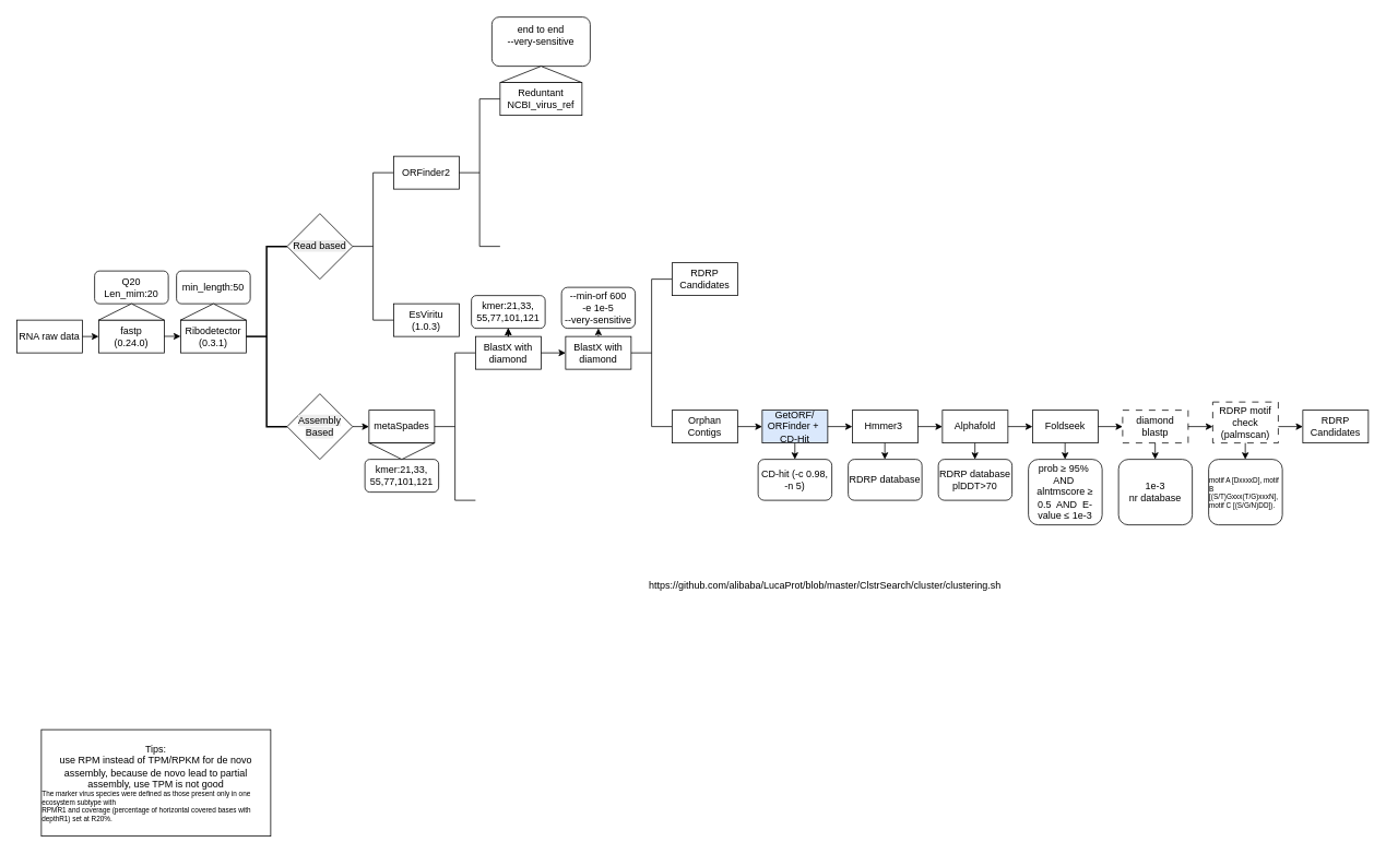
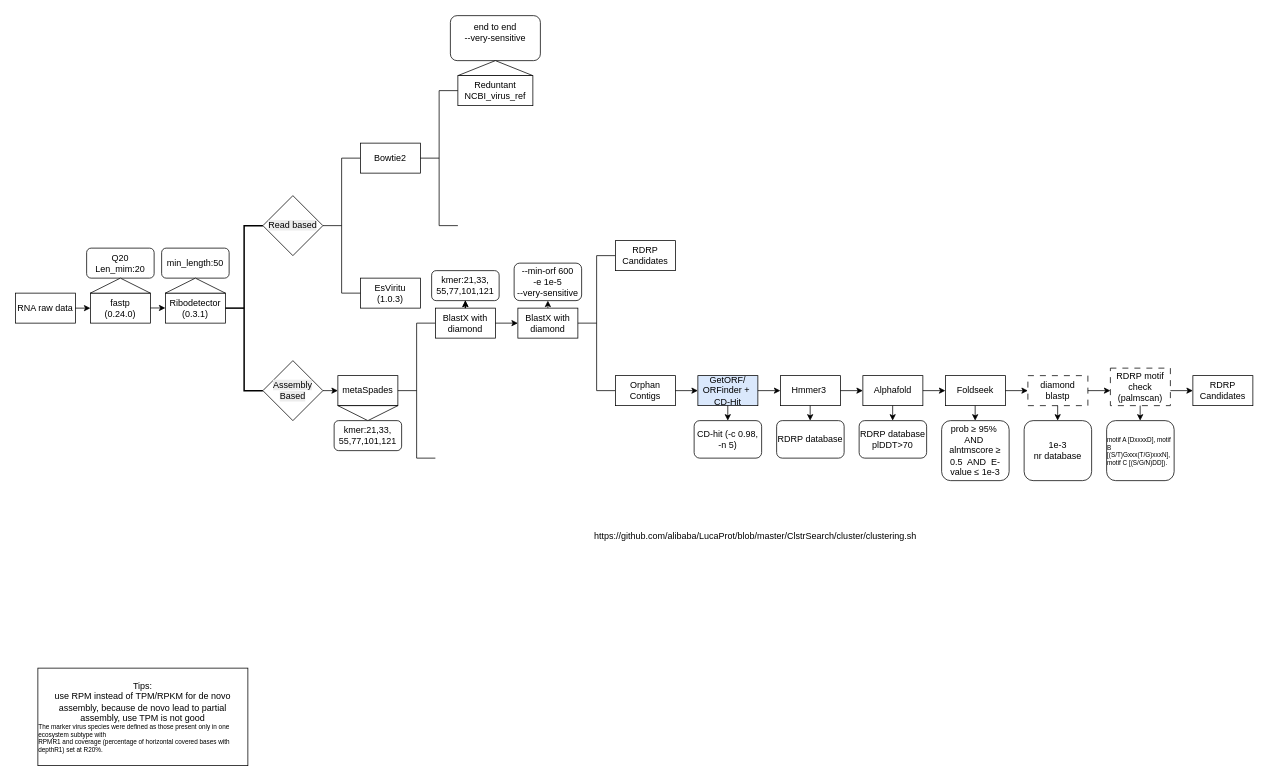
  <mxCell id="0" />
  <mxCell id="1" parent="0" />
  <mxCell id="2" value="RNA raw data" style="rounded=0;whiteSpace=wrap;html=1;" parent="1" vertex="1"><mxGeometry x="20" y="390" width="80" height="40" as="geometry" /></mxCell>
  <mxCell id="3" value="fastp&lt;div&gt;(0.24.0)&lt;/div&gt;" style="rounded=0;whiteSpace=wrap;html=1;" parent="1" vertex="1"><mxGeometry x="120" y="390" width="80" height="40" as="geometry" /></mxCell>
  <mxCell id="4" value="" style="endArrow=classic;html=1;rounded=0;exitX=1;exitY=0.5;exitDx=0;exitDy=0;entryX=0;entryY=0.5;entryDx=0;entryDy=0;" parent="1" source="2" target="3" edge="1"><mxGeometry width="50" height="50" relative="1" as="geometry"><mxPoint x="340" y="600" as="sourcePoint" /><mxPoint x="390" y="550" as="targetPoint" /></mxGeometry></mxCell>
  <mxCell id="5" value="&lt;span style=&quot;background-color: transparent; color: light-dark(rgb(0, 0, 0), rgb(255, 255, 255));&quot;&gt;Q20&lt;/span&gt;&lt;div&gt;Len_mim:20&lt;/div&gt;" style="rounded=1;whiteSpace=wrap;html=1;" parent="1" vertex="1"><mxGeometry x="115" width="90" height="40" as="geometry" y="330" /></mxCell>
  <mxCell id="6" value="" style="triangle;whiteSpace=wrap;html=1;rotation=-90;" parent="1" vertex="1"><mxGeometry x="150" y="340" width="20" height="80" as="geometry" /></mxCell>
  <mxCell id="7" value="" style="endArrow=classic;html=1;rounded=0;exitX=1;exitY=0.5;exitDx=0;exitDy=0;entryX=0;entryY=0.5;entryDx=0;entryDy=0;" parent="1" edge="1"><mxGeometry width="50" height="50" relative="1" as="geometry"><mxPoint x="200" y="409.81" as="sourcePoint" /><mxPoint x="220" y="409.81" as="targetPoint" /></mxGeometry></mxCell>
  <mxCell id="8" value="Ribodetector&lt;div&gt;(0.3.1)&lt;/div&gt;" style="rounded=0;whiteSpace=wrap;html=1;" parent="1" vertex="1"><mxGeometry x="220" y="390" width="80" height="40" as="geometry" /></mxCell>
  <mxCell id="9" value="min_length:50" style="rounded=1;whiteSpace=wrap;html=1;" parent="1" vertex="1"><mxGeometry x="215" width="90" height="40" as="geometry" y="330" /></mxCell>
  <mxCell id="10" value="" style="triangle;whiteSpace=wrap;html=1;rotation=-90;" parent="1" vertex="1"><mxGeometry x="250" y="340" width="20" height="80" as="geometry" /></mxCell>
  <mxCell id="11" value="" style="strokeWidth=2;html=1;shape=mxgraph.flowchart.annotation_2;align=left;labelPosition=right;pointerEvents=1;" parent="1" vertex="1"><mxGeometry x="300" y="300" width="50" height="220" as="geometry" /></mxCell>
  <mxCell id="12" value="&lt;meta charset=&quot;utf-8&quot;&gt;&lt;span style=&quot;color: rgb(0, 0, 0); font-family: Helvetica; font-size: 12px; font-style: normal; font-variant-ligatures: normal; font-variant-caps: normal; font-weight: 400; letter-spacing: normal; orphans: 2; text-align: center; text-indent: 0px; text-transform: none; widows: 2; word-spacing: 0px; -webkit-text-stroke-width: 0px; white-space: normal; background-color: rgb(236, 236, 236); text-decoration-thickness: initial; text-decoration-style: initial; text-decoration-color: initial; display: inline !important; float: none;&quot;&gt;Read based&lt;/span&gt;" style="rhombus;whiteSpace=wrap;html=1;" parent="1" vertex="1"><mxGeometry x="350" y="260" width="80" height="80" as="geometry" /></mxCell>
  <mxCell id="13" value="EsViritu&lt;div&gt;(1.0.3)&lt;/div&gt;" style="rounded=0;whiteSpace=wrap;html=1;" parent="1" vertex="1"><mxGeometry x="480" y="370" width="80" height="40" as="geometry" /></mxCell>
  <mxCell id="14" value="" style="strokeWidth=1;html=1;shape=mxgraph.flowchart.annotation_2;align=left;labelPosition=right;pointerEvents=1;" parent="1" vertex="1"><mxGeometry x="430" y="210" width="50" height="180" as="geometry" /></mxCell>
- <mxCell id="15" value="ORFinder2" style="rounded=0;whiteSpace=wrap;html=1;" parent="1" vertex="1"><mxGeometry x="480" y="190" width="80" height="40" as="geometry" /></mxCell>
+ <mxCell id="15" value="Bowtie2" style="rounded=0;whiteSpace=wrap;html=1;" parent="1" vertex="1"><mxGeometry x="480" y="190" width="80" height="40" as="geometry" /></mxCell>
  <mxCell id="16" value="&lt;div&gt;end to end&lt;/div&gt;--very-sensitive&lt;div&gt;&lt;br&gt;&lt;/div&gt;" style="rounded=1;whiteSpace=wrap;html=1;" parent="1" vertex="1"><mxGeometry x="600" y="20" width="120" height="60" as="geometry" /></mxCell>
  <mxCell id="17" value="" style="triangle;whiteSpace=wrap;html=1;rotation=-90;" parent="1" vertex="1"><mxGeometry x="650" y="40" width="20" height="100" as="geometry" /></mxCell>
  <mxCell id="18" value="" style="strokeWidth=1;html=1;shape=mxgraph.flowchart.annotation_2;align=left;labelPosition=right;pointerEvents=1;" parent="1" vertex="1"><mxGeometry x="560" y="120" width="50" height="180" as="geometry" /></mxCell>
  <mxCell id="19" value="Reduntant&lt;div&gt;NCBI_virus_ref&lt;/div&gt;" style="rounded=0;whiteSpace=wrap;html=1;" parent="1" vertex="1"><mxGeometry x="610" y="100" width="100" height="40" as="geometry" /></mxCell>
  <mxCell id="20" value="&lt;span style=&quot;color: rgb(0, 0, 0); font-family: Helvetica; font-size: 12px; font-style: normal; font-variant-ligatures: normal; font-variant-caps: normal; font-weight: 400; letter-spacing: normal; orphans: 2; text-align: center; text-indent: 0px; text-transform: none; widows: 2; word-spacing: 0px; -webkit-text-stroke-width: 0px; white-space: normal; background-color: rgb(236, 236, 236); text-decoration-thickness: initial; text-decoration-style: initial; text-decoration-color: initial; float: none; display: inline !important;&quot;&gt;Assembly&lt;/span&gt;&lt;div&gt;&lt;span style=&quot;color: rgb(0, 0, 0); font-family: Helvetica; font-size: 12px; font-style: normal; font-variant-ligatures: normal; font-variant-caps: normal; font-weight: 400; letter-spacing: normal; orphans: 2; text-align: center; text-indent: 0px; text-transform: none; widows: 2; word-spacing: 0px; -webkit-text-stroke-width: 0px; white-space: normal; background-color: rgb(236, 236, 236); text-decoration-thickness: initial; text-decoration-style: initial; text-decoration-color: initial; float: none; display: inline !important;&quot;&gt;Based&lt;/span&gt;&lt;/div&gt;" style="rhombus;whiteSpace=wrap;html=1;" parent="1" vertex="1"><mxGeometry x="350" y="480" width="80" height="80" as="geometry" /></mxCell>
  <mxCell id="21" value="metaSpades" style="rounded=0;whiteSpace=wrap;html=1;" parent="1" vertex="1"><mxGeometry x="450" y="500" width="80" height="40" as="geometry" /></mxCell>
  <mxCell id="22" value="" style="endArrow=classic;html=1;rounded=0;exitX=1;exitY=0.5;exitDx=0;exitDy=0;entryX=0;entryY=0.5;entryDx=0;entryDy=0;" parent="1" edge="1"><mxGeometry width="50" height="50" relative="1" as="geometry"><mxPoint x="430" y="520" as="sourcePoint" /><mxPoint x="450" y="520" as="targetPoint" /></mxGeometry></mxCell>
  <mxCell id="23" value="kmer:21,33,&lt;div&gt;55,77,101,121&lt;/div&gt;" style="rounded=1;whiteSpace=wrap;html=1;" parent="1" vertex="1"><mxGeometry x="445" y="560" width="90" height="40" as="geometry" /></mxCell>
  <mxCell id="24" value="" style="triangle;whiteSpace=wrap;html=1;rotation=90;" parent="1" vertex="1"><mxGeometry x="480" y="510" width="20" height="80" as="geometry" /></mxCell>
  <mxCell id="25" value="" style="strokeWidth=1;html=1;shape=mxgraph.flowchart.annotation_2;align=left;labelPosition=right;pointerEvents=1;" parent="1" vertex="1"><mxGeometry x="530" y="430" width="50" height="180" as="geometry" /></mxCell>
  <mxCell id="26" value="" style="edgeStyle=orthogonalEdgeStyle;rounded=0;orthogonalLoop=1;jettySize=auto;html=1;" parent="1" source="27" target="28" edge="1"><mxGeometry relative="1" as="geometry" /></mxCell>
  <mxCell id="27" value="BlastX with diamond" style="rounded=0;whiteSpace=wrap;html=1;" parent="1" vertex="1"><mxGeometry x="580" y="410" width="80" height="40" as="geometry" /></mxCell>
  <mxCell id="28" value="kmer:21,33,&lt;div&gt;55,77,101,121&lt;/div&gt;" style="rounded=1;whiteSpace=wrap;html=1;" parent="1" vertex="1"><mxGeometry x="575" y="360" width="90" height="40" as="geometry" /></mxCell>
  <mxCell id="29" value="" style="endArrow=classic;html=1;rounded=0;entryX=0.5;entryY=1;entryDx=0;entryDy=0;exitX=0.5;exitY=0;exitDx=0;exitDy=0;" parent="1" source="27" target="28" edge="1"><mxGeometry width="50" height="50" relative="1" as="geometry"><mxPoint x="670" y="490" as="sourcePoint" /><mxPoint x="720" y="440" as="targetPoint" /></mxGeometry></mxCell>
  <mxCell id="30" value="" style="endArrow=classic;html=1;rounded=0;exitX=1;exitY=0.5;exitDx=0;exitDy=0;" parent="1" edge="1"><mxGeometry width="50" height="50" relative="1" as="geometry"><mxPoint x="660" y="430" as="sourcePoint" /><mxPoint x="690" y="430" as="targetPoint" /></mxGeometry></mxCell>
  <mxCell id="31" value="BlastX with diamond" style="rounded=0;whiteSpace=wrap;html=1;" parent="1" vertex="1"><mxGeometry x="690" y="410" width="80" height="40" as="geometry" /></mxCell>
  <mxCell id="32" value="--min-orf 600&lt;div&gt;-e 1e-5&lt;/div&gt;&lt;div&gt;--very-sensitive&lt;/div&gt;" style="rounded=1;whiteSpace=wrap;html=1;" parent="1" vertex="1"><mxGeometry x="685" y="350" width="90" height="50" as="geometry" /></mxCell>
  <mxCell id="33" value="" style="endArrow=classic;html=1;rounded=0;entryX=0.5;entryY=1;entryDx=0;entryDy=0;exitX=0.5;exitY=0;exitDx=0;exitDy=0;" parent="1" target="32" edge="1"><mxGeometry width="50" height="50" relative="1" as="geometry"><mxPoint x="730" y="410" as="sourcePoint" /><mxPoint x="830" y="440" as="targetPoint" /></mxGeometry></mxCell>
  <mxCell id="34" value="" style="strokeWidth=1;html=1;shape=mxgraph.flowchart.annotation_2;align=left;labelPosition=right;pointerEvents=1;" parent="1" vertex="1"><mxGeometry x="770" y="340" width="50" height="180" as="geometry" /></mxCell>
  <mxCell id="35" value="RDRP Candidates" style="rounded=0;whiteSpace=wrap;html=1;" parent="1" vertex="1"><mxGeometry x="820" y="320" width="80" height="40" as="geometry" /></mxCell>
  <mxCell id="36" value="Orphan Contigs" style="rounded=0;whiteSpace=wrap;html=1;" parent="1" vertex="1"><mxGeometry x="820" y="500" width="80" height="40" as="geometry" /></mxCell>
  <mxCell id="37" value="" style="endArrow=classic;html=1;rounded=0;exitX=1;exitY=0.5;exitDx=0;exitDy=0;" parent="1" edge="1"><mxGeometry width="50" height="50" relative="1" as="geometry"><mxPoint x="900" y="520" as="sourcePoint" /><mxPoint x="930" y="520" as="targetPoint" /></mxGeometry></mxCell>
  <mxCell id="38" value="GetORF/&lt;div&gt;&lt;span style=&quot;background-color: transparent; color: light-dark(rgb(0, 0, 0), rgb(255, 255, 255));&quot;&gt;ORFinder +&amp;nbsp;&lt;/span&gt;&lt;div&gt;&lt;div&gt;CD-Hit&lt;/div&gt;&lt;/div&gt;&lt;/div&gt;" style="rounded=0;whiteSpace=wrap;html=1;fillColor=#dae8fc;" parent="1" vertex="1"><mxGeometry x="930" y="500" width="80" height="40" as="geometry" /></mxCell>
  <mxCell id="39" value="CD-hit (-c 0.98, -n 5)" style="rounded=1;whiteSpace=wrap;html=1;" parent="1" vertex="1"><mxGeometry x="925" y="560" width="90" height="50" as="geometry" /></mxCell>
  <mxCell id="40" value="" style="endArrow=classic;html=1;rounded=0;exitX=0.5;exitY=0;exitDx=0;exitDy=0;" parent="1" edge="1"><mxGeometry width="50" height="50" relative="1" as="geometry"><mxPoint x="969.88" y="540" as="sourcePoint" /><mxPoint x="969.88" y="560" as="targetPoint" /></mxGeometry></mxCell>
  <mxCell id="41" value="Hmmer3&amp;nbsp;" style="rounded=0;whiteSpace=wrap;html=1;" parent="1" vertex="1"><mxGeometry x="1040" y="500" width="80" height="40" as="geometry" /></mxCell>
  <mxCell id="42" value="" style="endArrow=classic;html=1;rounded=0;exitX=1;exitY=0.5;exitDx=0;exitDy=0;" parent="1" edge="1"><mxGeometry width="50" height="50" relative="1" as="geometry"><mxPoint x="1010" y="520" as="sourcePoint" /><mxPoint x="1040" y="520" as="targetPoint" /></mxGeometry></mxCell>
  <mxCell id="43" value="" style="endArrow=classic;html=1;rounded=0;exitX=0.5;exitY=0;exitDx=0;exitDy=0;" parent="1" edge="1"><mxGeometry width="50" height="50" relative="1" as="geometry"><mxPoint x="1079.71" y="540" as="sourcePoint" /><mxPoint x="1079.71" y="560" as="targetPoint" /></mxGeometry></mxCell>
  <mxCell id="44" value="RDRP database" style="rounded=1;whiteSpace=wrap;html=1;" parent="1" vertex="1"><mxGeometry x="1035" y="560" width="90" height="50" as="geometry" /></mxCell>
  <mxCell id="45" value="Alphafold" style="rounded=0;whiteSpace=wrap;html=1;" parent="1" vertex="1"><mxGeometry x="1150" y="500" width="80" height="40" as="geometry" /></mxCell>
  <mxCell id="46" value="" style="endArrow=classic;html=1;rounded=0;exitX=1;exitY=0.5;exitDx=0;exitDy=0;" parent="1" edge="1"><mxGeometry width="50" height="50" relative="1" as="geometry"><mxPoint x="1120" y="520" as="sourcePoint" /><mxPoint x="1150" y="520" as="targetPoint" /></mxGeometry></mxCell>
  <mxCell id="47" value="" style="endArrow=classic;html=1;rounded=0;exitX=0.5;exitY=0;exitDx=0;exitDy=0;" parent="1" edge="1"><mxGeometry width="50" height="50" relative="1" as="geometry"><mxPoint x="1189.71" y="540" as="sourcePoint" /><mxPoint x="1189.71" y="560" as="targetPoint" /></mxGeometry></mxCell>
  <mxCell id="48" value="RDRP database&lt;div&gt;plDDT&amp;gt;70&lt;/div&gt;" style="rounded=1;whiteSpace=wrap;html=1;" parent="1" vertex="1"><mxGeometry x="1145" y="560" width="90" height="50" as="geometry" /></mxCell>
  <mxCell id="49" value="" style="endArrow=classic;html=1;rounded=0;exitX=1;exitY=0.5;exitDx=0;exitDy=0;" parent="1" edge="1"><mxGeometry width="50" height="50" relative="1" as="geometry"><mxPoint x="1230" y="520" as="sourcePoint" /><mxPoint x="1260" y="520" as="targetPoint" /></mxGeometry></mxCell>
  <mxCell id="50" value="Foldseek" style="rounded=0;whiteSpace=wrap;html=1;" parent="1" vertex="1"><mxGeometry x="1260" y="500" width="80" height="40" as="geometry" /></mxCell>
  <mxCell id="51" value="" style="endArrow=classic;html=1;rounded=0;exitX=0.5;exitY=0;exitDx=0;exitDy=0;" parent="1" edge="1"><mxGeometry width="50" height="50" relative="1" as="geometry"><mxPoint x="1299.71" y="540" as="sourcePoint" /><mxPoint x="1299.71" y="560" as="targetPoint" /></mxGeometry></mxCell>
  <mxCell id="52" value="&lt;span style=&quot;text-align: left;&quot;&gt;prob ≥ 95%&amp;nbsp; AND&amp;nbsp; alntmscore ≥ 0.5&amp;nbsp; AND&amp;nbsp; E-value ≤ 1e-3&lt;/span&gt;" style="rounded=1;whiteSpace=wrap;html=1;" parent="1" vertex="1"><mxGeometry x="1255" y="560" width="90" height="80" as="geometry" /></mxCell>
  <mxCell id="53" value="" style="endArrow=classic;html=1;rounded=0;exitX=1;exitY=0.5;exitDx=0;exitDy=0;" parent="1" edge="1"><mxGeometry width="50" height="50" relative="1" as="geometry"><mxPoint x="1340" y="520" as="sourcePoint" /><mxPoint x="1370" y="520" as="targetPoint" /></mxGeometry></mxCell>
  <mxCell id="54" value="diamond&lt;div&gt;blastp&lt;/div&gt;" style="rounded=0;whiteSpace=wrap;html=1;dashed=1;dashPattern=8 8;" parent="1" vertex="1"><mxGeometry x="1370" y="500" width="80" height="40" as="geometry" /></mxCell>
  <mxCell id="55" value="" style="endArrow=classic;html=1;rounded=0;exitX=0.5;exitY=0;exitDx=0;exitDy=0;" parent="1" edge="1"><mxGeometry width="50" height="50" relative="1" as="geometry"><mxPoint x="1409.71" y="540" as="sourcePoint" /><mxPoint x="1409.71" y="560" as="targetPoint" /></mxGeometry></mxCell>
  <mxCell id="56" value="&lt;span style=&quot;text-align: left;&quot;&gt;1e-3&lt;/span&gt;&lt;div&gt;&lt;span style=&quot;text-align: left;&quot;&gt;nr database&lt;/span&gt;&lt;/div&gt;" style="rounded=1;whiteSpace=wrap;html=1;" parent="1" vertex="1"><mxGeometry x="1365" y="560" width="90" height="80" as="geometry" /></mxCell>
  <mxCell id="57" value="" style="endArrow=classic;html=1;rounded=0;exitX=1;exitY=0.5;exitDx=0;exitDy=0;" parent="1" edge="1"><mxGeometry width="50" height="50" relative="1" as="geometry"><mxPoint x="1450" y="520" as="sourcePoint" /><mxPoint x="1480" y="520" as="targetPoint" /></mxGeometry></mxCell>
  <mxCell id="58" value="RDRP motif check&lt;div&gt;(palmscan)&lt;/div&gt;" style="rounded=0;whiteSpace=wrap;html=1;dashed=1;dashPattern=8 8;" parent="1" vertex="1"><mxGeometry x="1480" y="490" width="80" height="50" as="geometry" /></mxCell>
  <mxCell id="59" value="" style="endArrow=classic;html=1;rounded=0;exitX=0.5;exitY=0;exitDx=0;exitDy=0;" parent="1" edge="1"><mxGeometry width="50" height="50" relative="1" as="geometry"><mxPoint x="1519.71" y="540" as="sourcePoint" /><mxPoint x="1519.71" y="560" as="targetPoint" /></mxGeometry></mxCell>
  <mxCell id="60" value="&lt;p style=&quot;margin: 0px; font-variant-numeric: normal; font-variant-east-asian: normal; font-variant-alternates: normal; font-size-adjust: none; font-kerning: auto; font-optical-sizing: auto; font-feature-settings: normal; font-variation-settings: normal; font-variant-position: normal; font-variant-emoji: normal; font-stretch: normal; font-size: 8.5px; line-height: normal; text-align: start;&quot; class=&quot;p1&quot;&gt;motif A [DxxxxD], motif B [(S/T)Gxxx(T/G)xxxN], motif C [(S/G/N)DD]).&lt;/p&gt;" style="rounded=1;whiteSpace=wrap;html=1;" parent="1" vertex="1"><mxGeometry x="1475" y="560" width="90" height="80" as="geometry" /></mxCell>
  <mxCell id="61" value="RDRP Candidates" style="rounded=0;whiteSpace=wrap;html=1;" parent="1" vertex="1"><mxGeometry x="1590" y="500" width="80" height="40" as="geometry" /></mxCell>
  <mxCell id="62" value="" style="endArrow=classic;html=1;rounded=0;exitX=1;exitY=0.5;exitDx=0;exitDy=0;" parent="1" edge="1"><mxGeometry width="50" height="50" relative="1" as="geometry"><mxPoint x="1560" y="520" as="sourcePoint" /><mxPoint x="1590" y="520" as="targetPoint" /></mxGeometry></mxCell>
  <mxCell id="63" value="https://github.com/alibaba/LucaProt/blob/master/ClstrSearch/cluster/clustering.sh" style="text;whiteSpace=wrap;html=1;" parent="1" vertex="1"><mxGeometry x="790" y="700" width="460" height="40" as="geometry" /></mxCell>
  <mxCell id="64" value="Tips:&lt;div&gt;use RPM instead of TPM/RPKM for de novo assembly, because de novo lead to partial assembly, use TPM is not good&lt;/div&gt;&lt;div&gt;&lt;p style=&quot;margin: 0px; font-variant-numeric: normal; font-variant-east-asian: normal; font-variant-alternates: normal; font-size-adjust: none; font-kerning: auto; font-optical-sizing: auto; font-feature-settings: normal; font-variation-settings: normal; font-variant-position: normal; font-variant-emoji: normal; font-stretch: normal; font-size: 8.5px; line-height: normal; text-align: start;&quot; class=&quot;p1&quot;&gt;The marker virus species were defined as those present only in one ecosystem subtype with&lt;/p&gt;&lt;p style=&quot;margin: 0px; font-variant-numeric: normal; font-variant-east-asian: normal; font-variant-alternates: normal; font-size-adjust: none; font-kerning: auto; font-optical-sizing: auto; font-feature-settings: normal; font-variation-settings: normal; font-variant-position: normal; font-variant-emoji: normal; font-stretch: normal; font-size: 8.5px; line-height: normal; text-align: start;&quot; class=&quot;p1&quot;&gt;RPMR1 and coverage (percentage of horizontal covered bases with depthR1) set at R20%.&lt;/p&gt;&lt;/div&gt;" style="rounded=0;whiteSpace=wrap;html=1;" vertex="1" parent="1"><mxGeometry x="50" y="890" width="280" height="130" as="geometry" /></mxCell>
